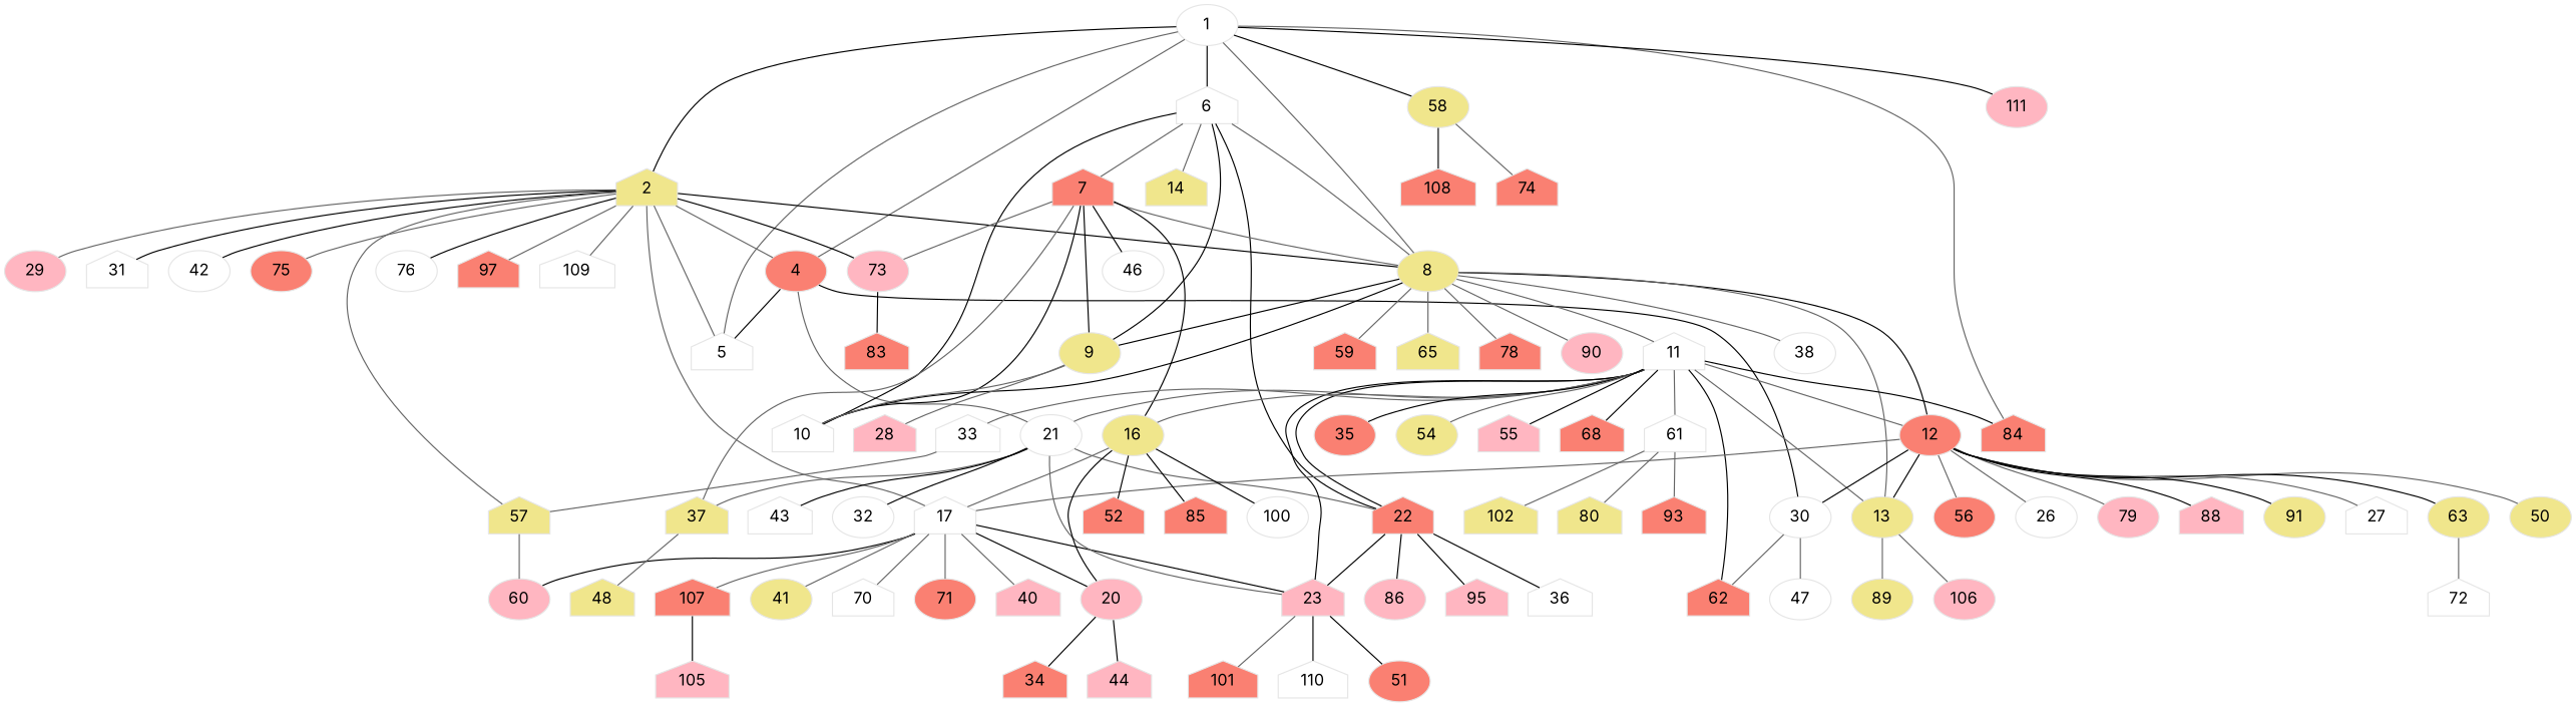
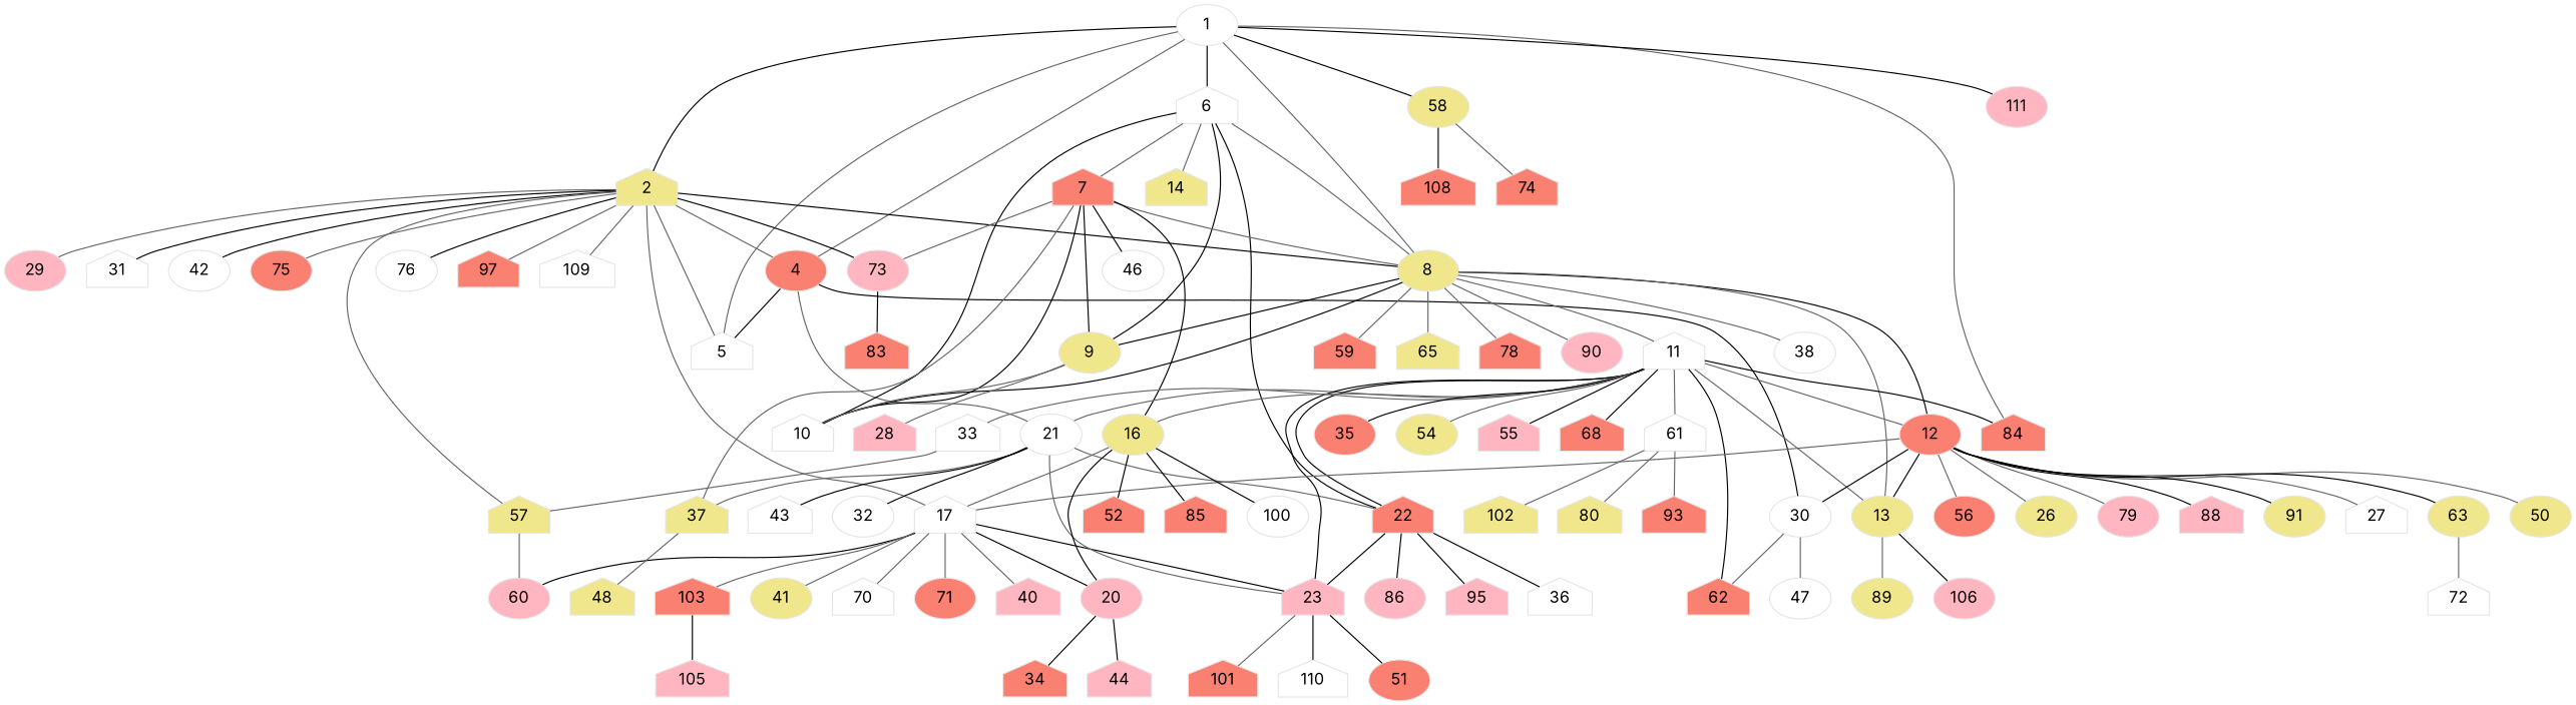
  graph {
    fontname=Inter
    node [color=gray90 fillcolor=white fontname=Inter shape=house style=filled]
    edge [color=gray40 fontname=Inter]
    1 [shape=ellipse super="+107"]
    2 [fillcolor=khaki super="+3"]
    4 [fillcolor=salmon shape=ellipse super="+49"]
    5 [super="+67"]
    6 [super="+39"]
    8 [fillcolor=khaki shape=ellipse super="+14"]
    58 [fillcolor=khaki shape=ellipse]
    84 [fillcolor=salmon]
    111 [fillcolor=lightpink shape=ellipse]
    17 [super="+18"]
    29 [fillcolor=lightpink shape=ellipse]
    31
    42 [shape=ellipse]
    57 [fillcolor=khaki]
    73 [fillcolor=lightpink shape=ellipse]
    75 [fillcolor=salmon shape=ellipse]
    76 [shape=ellipse super="+98"]
    97 [fillcolor=salmon]
    109
    21 [shape=ellipse super="+45"]
    30 [shape=ellipse]
    7 [fillcolor=salmon super="+53"]
    9 [fillcolor=khaki shape=ellipse super="+66"]
    10 [super="+87"]
    22 [fillcolor=salmon super="+24"]
    n26 [fillcolor=khaki label=14]
    11 [super="+25"]
    12 [fillcolor=salmon shape=ellipse super="+15"]
    13 [fillcolor=khaki shape=ellipse super="+69"]
    38 [shape=ellipse]
    59 [fillcolor=salmon]
    65 [fillcolor=khaki]
    78 [fillcolor=salmon]
    90 [fillcolor=lightpink shape=ellipse]
    74 [fillcolor=salmon super="+82"]
    108 [fillcolor=salmon]
    23 [fillcolor=lightpink super="+64"]
    20 [fillcolor=lightpink shape=ellipse super="+77"]
    40 [fillcolor=lightpink]
    41 [fillcolor=khaki shape=ellipse]
    60 [fillcolor=lightpink shape=ellipse]
    70
    71 [fillcolor=salmon shape=ellipse]
-   103 [fillcolor=salmon label=107]
+   103 [fillcolor=salmon]
    83 [fillcolor=salmon]
    37 [fillcolor=khaki]
    32 [shape=ellipse]
    43
    62 [fillcolor=salmon]
    47 [shape=ellipse super="+92"]
    16 [fillcolor=khaki shape=ellipse super="+19"]
    46 [shape=ellipse]
    28 [fillcolor=lightpink]
    36
    86 [fillcolor=lightpink shape=ellipse]
    95 [fillcolor=lightpink]
    52 [fillcolor=salmon]
    85 [fillcolor=salmon]
    100 [shape=ellipse]
    48 [fillcolor=khaki super="+104"]
    33
    35 [fillcolor=salmon shape=ellipse]
    54 [fillcolor=khaki shape=ellipse]
    55 [fillcolor=lightpink]
    61 [super="+81"]
    68 [fillcolor=salmon super="+99"]
-   26 [shape=ellipse]
+   26 [fillcolor=khaki shape=ellipse]
    27
    50 [fillcolor=khaki shape=ellipse]
    56 [fillcolor=salmon shape=ellipse]
    63 [fillcolor=khaki shape=ellipse]
    79 [fillcolor=lightpink shape=ellipse]
    88 [fillcolor=lightpink]
    91 [fillcolor=khaki shape=ellipse]
    89 [fillcolor=khaki shape=ellipse]
    106 [fillcolor=lightpink shape=ellipse]
    51 [fillcolor=salmon shape=ellipse]
    101 [fillcolor=salmon super="+112"]
    110
    80 [fillcolor=khaki]
    93 [fillcolor=salmon]
    102 [fillcolor=khaki]
    72
    34 [fillcolor=salmon]
    44 [fillcolor=lightpink]
    105 [fillcolor=lightpink]
    1 -- 2 [color=black weight=2]
    1 -- 4
    1 -- 5
    1 -- 6 [color=black]
    1 -- 8
    1 -- 58 [color=black]
    1 -- 84
    1 -- 111 [color=black]
    2 -- 4 [weight=2]
    2 -- 5 [weight=2]
    2 -- 8 [color=black]
    2 -- 17
    2 -- 29
    2 -- 31 [color=black]
    2 -- 42 [color=black]
    2 -- 57
    2 -- 73 [color=black]
    2 -- 75
    2 -- 76 [color=black]
    2 -- 97
    2 -- 109
    4 -- 5 [color=black]
    4 -- 21
    4 -- 30 [color=black]
    6 -- 8
    6 -- 7
    6 -- 9 [color=black]
    6 -- 10 [color=black]
    6 -- 22 [color=black]
    6 -- n26
    8 -- 9 [color=black]
    8 -- 10 [color=black]
    8 -- 11
    8 -- 12 [color=black weight=2]
    8 -- 13
    8 -- 38
    8 -- 59
    8 -- 65 [weight=2]
    8 -- 78
    8 -- 90
    58 -- 74
    58 -- 108 [color=black]
    17 -- 23 [color=black]
    17 -- 20 [color=black weight=2]
    17 -- 40
    17 -- 41
    17 -- 60 [color=black]
    17 -- 70
    17 -- 71
    17 -- 103
    57 -- 60
    73 -- 83 [color=black]
    21 -- 22 [weight=2]
    21 -- 23
    21 -- 37
    21 -- 32 [color=black]
    21 -- 43 [color=black]
    30 -- 62
    30 -- 47
    7 -- 8
    7 -- 73
    7 -- 9 [color=black]
    7 -- 10 [color=black]
    7 -- 37
    7 -- 16 [color=black]
    7 -- 46 [color=black]
    9 -- 10
    9 -- 28
    22 -- 23 [color=black weight=2]
    22 -- 36 [color=black]
    22 -- 86 [color=black]
    22 -- 95 [color=black]
    11 -- 84 [color=black]
    11 -- 21
    11 -- 22 [color=black weight=2]
    11 -- 12 [weight=2]
    11 -- 13
    11 -- 23 [color=black]
    11 -- 62 [color=black]
    11 -- 16
    11 -- 33
    11 -- 35 [color=black]
    11 -- 54
    11 -- 55 [color=black weight=2]
    11 -- 61
    11 -- 68 [color=black]
    12 -- 17
    12 -- 30 [color=black]
    12 -- 13 [color=black weight=2]
    12 -- 26
    12 -- 27
    12 -- 50
    12 -- 56
    12 -- 63 [color=black]
    12 -- 79
    12 -- 88 [color=black]
    12 -- 91 [color=black]
    13 -- 89
-   13 -- 106
+   13 -- 106 [color=black]
    23 -- 51 [color=black]
    23 -- 101
    23 -- 110 [color=black]
    20 -- 34 [color=black]
    20 -- 44 [color=black]
    103 -- 105 [color=black]
    37 -- 48
    16 -- 17 [weight=4]
    16 -- 20 [color=black weight=2]
    16 -- 52 [color=black]
    16 -- 85 [color=black]
    16 -- 100 [color=black]
    33 -- 57
    61 -- 80
    61 -- 93
    61 -- 102
    63 -- 72
  }
